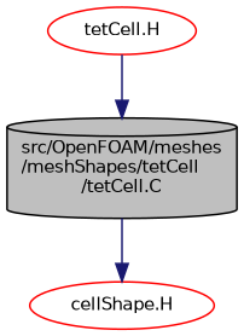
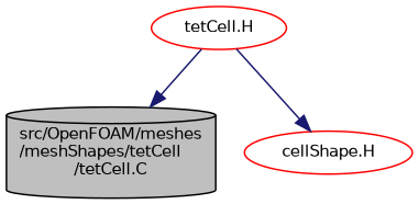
  digraph {
    node [color=red fontname=Helvetica fontsize=10 shape=ellipse]
    edge [color=midnightblue fontname=Helvetica fontsize=10 labelfontname=Helvetica labelfontsize=10 style=solid]
    n1 [color=black fillcolor=grey75 fontcolor=black height=0.2 label="src/OpenFOAM/meshes\l/meshShapes/tetCell\l/tetCell.C" shape=cylinder style=filled width=0.4]
    n2 [height=0.2 label="cellShape.H" width=0.4]
    n3 [height=0.2 label="tetCell.H" width=0.4]
-   n1 -> n2
+   n3 -> n2
    n3 -> n1
  }
